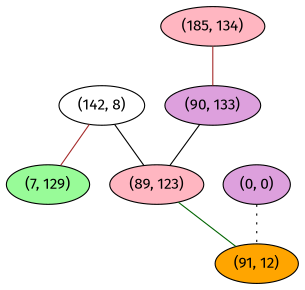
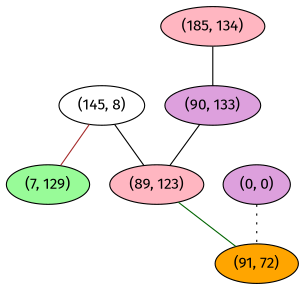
  graph {
    fontname="Fira Sans"
    node [fillcolor=lightpink fontname="Fira Sans" style=filled]
    edge [color=black fontname="Fira Sans" style=solid weight=1]
-   "(145, 8)" [fillcolor=white label="(142, 8)"]
+   "(145, 8)" [fillcolor=white]
    "(7, 129)" [fillcolor=palegreen]
    "(89, 123)"
-   "(91, 72)" [fillcolor=orange label="(91, 12)"]
+   "(91, 72)" [fillcolor=orange]
    "(0, 0)" [fillcolor=plum]
    "(90, 133)" [fillcolor=plum]
    "(185, 134)"
    "(145, 8)" -- "(7, 129)" [color=brown]
    "(145, 8)" -- "(89, 123)" [weight=2]
    "(89, 123)" -- "(91, 72)" [color=darkgreen]
    "(0, 0)" -- "(91, 72)" [style=dotted weight=4]
    "(90, 133)" -- "(89, 123)"
-   "(185, 134)" -- "(90, 133)" [color=brown]
+   "(185, 134)" -- "(90, 133)"
  }
